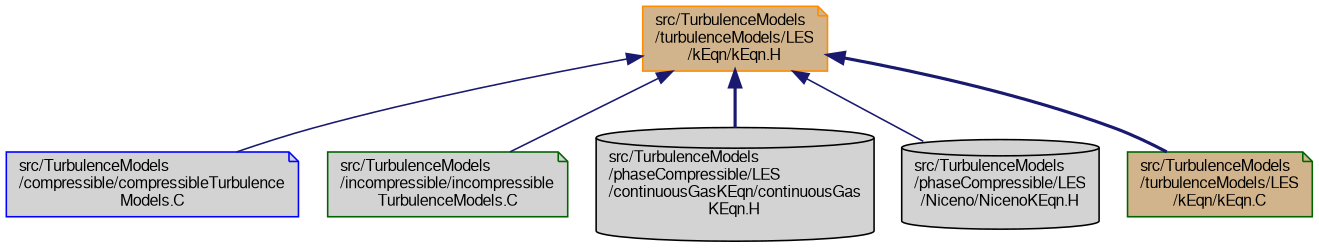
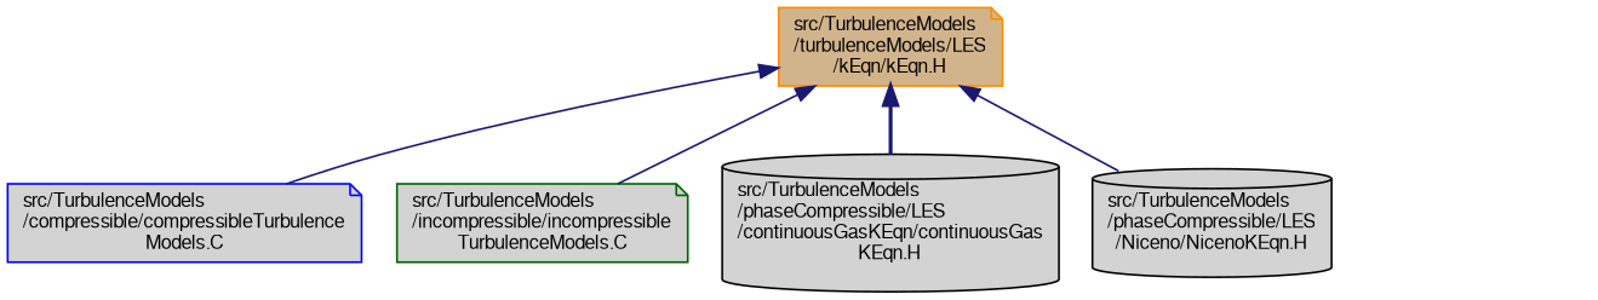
  digraph {
    node [color=darkgreen fillcolor=lightgrey fontname=FreeSans fontsize=10 shape=note style=filled]
    edge [color=midnightblue dir=back fontname=FreeSans fontsize=10 labelfontname=FreeSans labelfontsize=10 style=solid]
    n1 [color=darkorange fillcolor=tan fontcolor=black height=0.2 label="src/TurbulenceModels\l/turbulenceModels/LES\l/kEqn/kEqn.H" width=0.4]
    n2 [color=blue height=0.2 label="src/TurbulenceModels\l/compressible/compressibleTurbulence\lModels.C" width=0.4]
    n3 [height=0.2 label="src/TurbulenceModels\l/incompressible/incompressible\lTurbulenceModels.C" width=0.4]
    n4 [color=black height=0.2 label="src/TurbulenceModels\l/phaseCompressible/LES\l/continuousGasKEqn/continuousGas\lKEqn.H" shape=cylinder width=0.4]
    n5 [color=black height=0.2 label="src/TurbulenceModels\l/phaseCompressible/LES\l/Niceno/NicenoKEqn.H" shape=cylinder width=0.4]
-   n6 [height=0.2 label="src/TurbulenceModels\l/turbulenceModels/LES\l/kEqn/kEqn.C" width=0.4 fillcolor=tan]
    n1 -> n2
    n1 -> n3
    n1 -> n4 [style=bold]
    n1 -> n5
-   n1 -> n6 [style=bold]
  }
